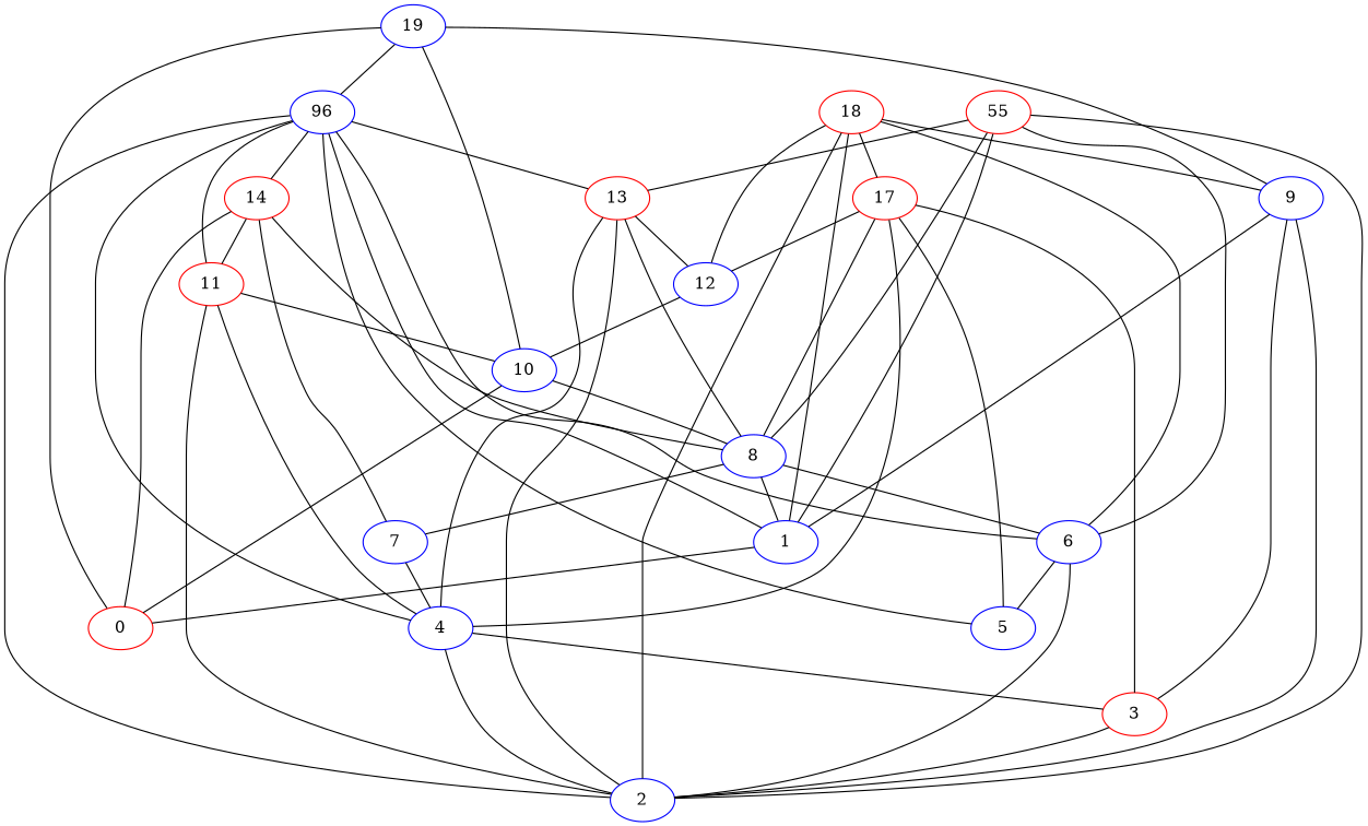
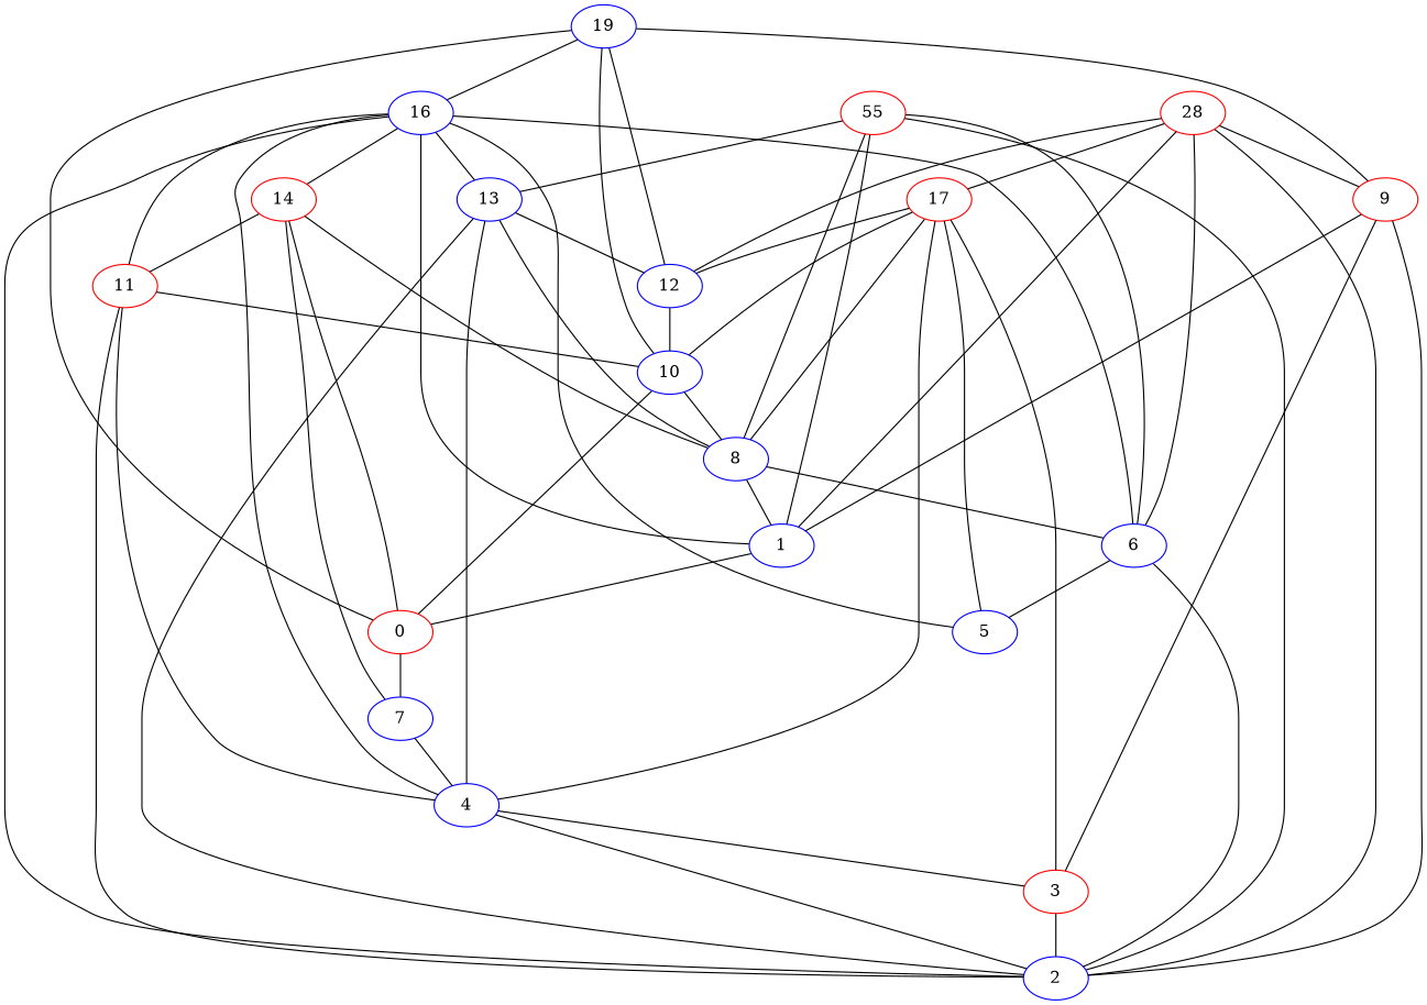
  digraph {
    node [color=blue]
    edge [dir=none]
-   9
+   9 [color=red]
    3 [color=red]
    2
    1
    0 [color=red]
    12
    10
    8
-   13 [color=red]
+   13
    4
    7
    6
    14 [color=red]
    11 [color=red]
    5
    19
-   16 [label=96]
-   18 [color=red]
+   16
+   18 [color=red label=28]
    17 [color=red]
    n20 [color=red label=55]
    subgraph sub_1 {
      9
      3
      2
      1
      0
      12
      10
      8
      13
      4
      7
      6
      14
      11
      5
      19
      16
      18
      17
      n20
    }
    9 -> 3
    9 -> 2
    9 -> 1
    3 -> 2
    1 -> 0
    12 -> 10
    10 -> 0
    10 -> 8
    8 -> 1
-   8 -> 7
+   0 -> 7
    8 -> 6
    13 -> 2
    13 -> 12
    13 -> 8
    13 -> 4
    4 -> 3
    4 -> 2
    7 -> 4
    6 -> 2
    6 -> 5
    14 -> 0
    14 -> 8
    14 -> 7
    14 -> 11
    11 -> 2
    11 -> 10
    11 -> 4
    19 -> 9
    19 -> 0
+   19 -> 12
    19 -> 10
    19 -> 16
    16 -> 2
    16 -> 1
    16 -> 13
    16 -> 4
    16 -> 6
    16 -> 14
    16 -> 11
    16 -> 5
    18 -> 9
    18 -> 2
    18 -> 1
    18 -> 12
    18 -> 6
    18 -> 17
    17 -> 3
    17 -> 12
+   17 -> 10
    17 -> 8
    17 -> 4
    17 -> 5
    n20 -> 2
    n20 -> 1
    n20 -> 8
    n20 -> 13
    n20 -> 6
  }
